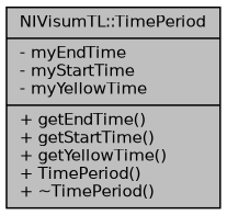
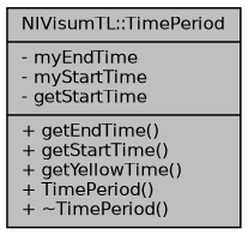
  digraph {
-   n1 [color=black fillcolor=grey75 fontcolor=black fontname=Helvetica fontsize=10 height=0.2 label="{NIVisumTL::TimePeriod\n|- myEndTime\l- myStartTime\l- myYellowTime\l|+ getEndTime()\l+ getStartTime()\l+ getYellowTime()\l+ TimePeriod()\l+ ~TimePeriod()\l}" shape=record style=filled width=0.4]
+   n1 [color=black fillcolor=grey75 fontcolor=black fontname=Helvetica fontsize=10 height=0.2 label="{NIVisumTL::TimePeriod\n|- myEndTime\l- myStartTime\l- getStartTime\l|+ getEndTime()\l+ getStartTime()\l+ getYellowTime()\l+ TimePeriod()\l+ ~TimePeriod()\l}" shape=record style=filled width=0.4]
  }
